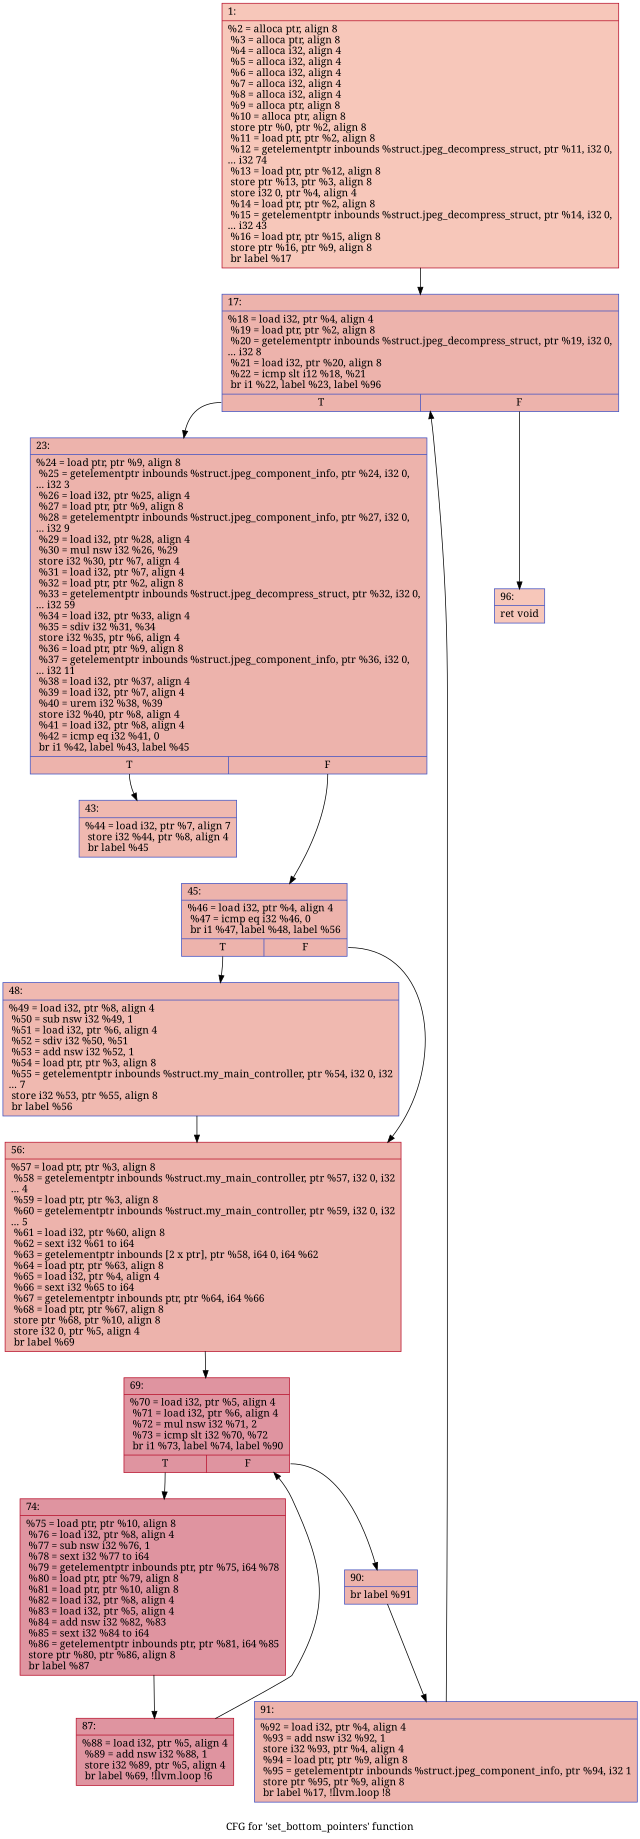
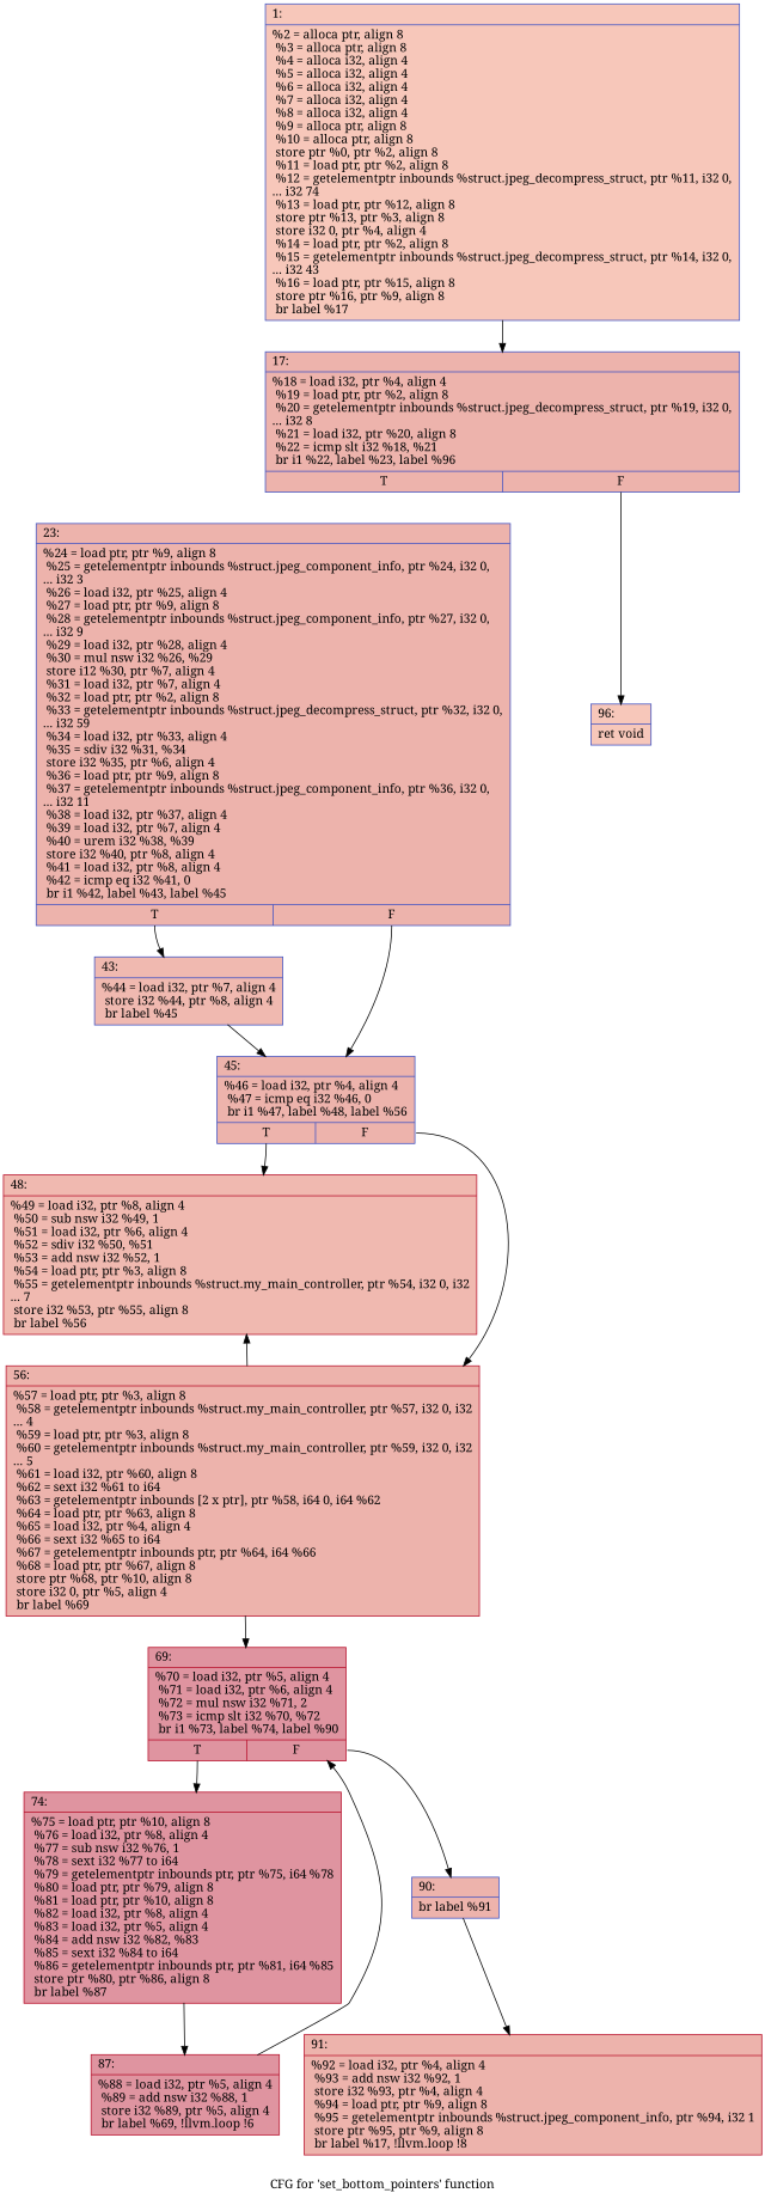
  digraph {
    fontname="Noto Serif"
    label="CFG for 'set_bottom_pointers' function"
    node [color="#3d50c3ff" fillcolor="#d6524470" fontname="Noto Serif" shape=record style=filled]
    edge [fontname="Noto Serif"]
-   n1 [color="#b70d28ff" fillcolor="#ec7f6370" label="{1:\l|  %2 = alloca ptr, align 8\l  %3 = alloca ptr, align 8\l  %4 = alloca i32, align 4\l  %5 = alloca i32, align 4\l  %6 = alloca i32, align 4\l  %7 = alloca i32, align 4\l  %8 = alloca i32, align 4\l  %9 = alloca ptr, align 8\l  %10 = alloca ptr, align 8\l  store ptr %0, ptr %2, align 8\l  %11 = load ptr, ptr %2, align 8\l  %12 = getelementptr inbounds %struct.jpeg_decompress_struct, ptr %11, i32 0,\l... i32 74\l  %13 = load ptr, ptr %12, align 8\l  store ptr %13, ptr %3, align 8\l  store i32 0, ptr %4, align 4\l  %14 = load ptr, ptr %2, align 8\l  %15 = getelementptr inbounds %struct.jpeg_decompress_struct, ptr %14, i32 0,\l... i32 43\l  %16 = load ptr, ptr %15, align 8\l  store ptr %16, ptr %9, align 8\l  br label %17\l}"]
-   n2 [label="{17:\l|  %18 = load i32, ptr %4, align 4\l  %19 = load ptr, ptr %2, align 8\l  %20 = getelementptr inbounds %struct.jpeg_decompress_struct, ptr %19, i32 0,\l... i32 8\l  %21 = load i32, ptr %20, align 8\l  %22 = icmp slt i12 %18, %21\l  br i1 %22, label %23, label %96\l|{<s0>T|<s1>F}}"]
-   n3 [label="{23:\l|  %24 = load ptr, ptr %9, align 8\l  %25 = getelementptr inbounds %struct.jpeg_component_info, ptr %24, i32 0,\l... i32 3\l  %26 = load i32, ptr %25, align 4\l  %27 = load ptr, ptr %9, align 8\l  %28 = getelementptr inbounds %struct.jpeg_component_info, ptr %27, i32 0,\l... i32 9\l  %29 = load i32, ptr %28, align 4\l  %30 = mul nsw i32 %26, %29\l  store i32 %30, ptr %7, align 4\l  %31 = load i32, ptr %7, align 4\l  %32 = load ptr, ptr %2, align 8\l  %33 = getelementptr inbounds %struct.jpeg_decompress_struct, ptr %32, i32 0,\l... i32 59\l  %34 = load i32, ptr %33, align 4\l  %35 = sdiv i32 %31, %34\l  store i32 %35, ptr %6, align 4\l  %36 = load ptr, ptr %9, align 8\l  %37 = getelementptr inbounds %struct.jpeg_component_info, ptr %36, i32 0,\l... i32 11\l  %38 = load i32, ptr %37, align 4\l  %39 = load i32, ptr %7, align 4\l  %40 = urem i32 %38, %39\l  store i32 %40, ptr %8, align 4\l  %41 = load i32, ptr %8, align 4\l  %42 = icmp eq i32 %41, 0\l  br i1 %42, label %43, label %45\l|{<s0>T|<s1>F}}"]
+   n1 [fillcolor="#ec7f6370" label="{1:\l|  %2 = alloca ptr, align 8\l  %3 = alloca ptr, align 8\l  %4 = alloca i32, align 4\l  %5 = alloca i32, align 4\l  %6 = alloca i32, align 4\l  %7 = alloca i32, align 4\l  %8 = alloca i32, align 4\l  %9 = alloca ptr, align 8\l  %10 = alloca ptr, align 8\l  store ptr %0, ptr %2, align 8\l  %11 = load ptr, ptr %2, align 8\l  %12 = getelementptr inbounds %struct.jpeg_decompress_struct, ptr %11, i32 0,\l... i32 74\l  %13 = load ptr, ptr %12, align 8\l  store ptr %13, ptr %3, align 8\l  store i32 0, ptr %4, align 4\l  %14 = load ptr, ptr %2, align 8\l  %15 = getelementptr inbounds %struct.jpeg_decompress_struct, ptr %14, i32 0,\l... i32 43\l  %16 = load ptr, ptr %15, align 8\l  store ptr %16, ptr %9, align 8\l  br label %17\l}"]
+   n2 [label="{17:\l|  %18 = load i32, ptr %4, align 4\l  %19 = load ptr, ptr %2, align 8\l  %20 = getelementptr inbounds %struct.jpeg_decompress_struct, ptr %19, i32 0,\l... i32 8\l  %21 = load i32, ptr %20, align 8\l  %22 = icmp slt i32 %18, %21\l  br i1 %22, label %23, label %96\l|{<s0>T|<s1>F}}"]
+   n3 [label="{23:\l|  %24 = load ptr, ptr %9, align 8\l  %25 = getelementptr inbounds %struct.jpeg_component_info, ptr %24, i32 0,\l... i32 3\l  %26 = load i32, ptr %25, align 4\l  %27 = load ptr, ptr %9, align 8\l  %28 = getelementptr inbounds %struct.jpeg_component_info, ptr %27, i32 0,\l... i32 9\l  %29 = load i32, ptr %28, align 4\l  %30 = mul nsw i32 %26, %29\l  store i12 %30, ptr %7, align 4\l  %31 = load i32, ptr %7, align 4\l  %32 = load ptr, ptr %2, align 8\l  %33 = getelementptr inbounds %struct.jpeg_decompress_struct, ptr %32, i32 0,\l... i32 59\l  %34 = load i32, ptr %33, align 4\l  %35 = sdiv i32 %31, %34\l  store i32 %35, ptr %6, align 4\l  %36 = load ptr, ptr %9, align 8\l  %37 = getelementptr inbounds %struct.jpeg_component_info, ptr %36, i32 0,\l... i32 11\l  %38 = load i32, ptr %37, align 4\l  %39 = load i32, ptr %7, align 4\l  %40 = urem i32 %38, %39\l  store i32 %40, ptr %8, align 4\l  %41 = load i32, ptr %8, align 4\l  %42 = icmp eq i32 %41, 0\l  br i1 %42, label %43, label %45\l|{<s0>T|<s1>F}}"]
    n4 [fillcolor="#ec7f6370" label="{96:\l|  ret void\l}"]
-   n5 [fillcolor="#de614d70" label="{43:\l|  %44 = load i32, ptr %7, align 7\l  store i32 %44, ptr %8, align 4\l  br label %45\l}"]
+   n5 [fillcolor="#de614d70" label="{43:\l|  %44 = load i32, ptr %7, align 4\l  store i32 %44, ptr %8, align 4\l  br label %45\l}"]
    n6 [label="{45:\l|  %46 = load i32, ptr %4, align 4\l  %47 = icmp eq i32 %46, 0\l  br i1 %47, label %48, label %56\l|{<s0>T|<s1>F}}"]
-   n7 [fillcolor="#de614d70" label="{48:\l|  %49 = load i32, ptr %8, align 4\l  %50 = sub nsw i32 %49, 1\l  %51 = load i32, ptr %6, align 4\l  %52 = sdiv i32 %50, %51\l  %53 = add nsw i32 %52, 1\l  %54 = load ptr, ptr %3, align 8\l  %55 = getelementptr inbounds %struct.my_main_controller, ptr %54, i32 0, i32\l... 7\l  store i32 %53, ptr %55, align 8\l  br label %56\l}"]
+   n7 [color="#b70d28ff" fillcolor="#de614d70" label="{48:\l|  %49 = load i32, ptr %8, align 4\l  %50 = sub nsw i32 %49, 1\l  %51 = load i32, ptr %6, align 4\l  %52 = sdiv i32 %50, %51\l  %53 = add nsw i32 %52, 1\l  %54 = load ptr, ptr %3, align 8\l  %55 = getelementptr inbounds %struct.my_main_controller, ptr %54, i32 0, i32\l... 7\l  store i32 %53, ptr %55, align 8\l  br label %56\l}"]
    n8 [color="#b70d28ff" label="{56:\l|  %57 = load ptr, ptr %3, align 8\l  %58 = getelementptr inbounds %struct.my_main_controller, ptr %57, i32 0, i32\l... 4\l  %59 = load ptr, ptr %3, align 8\l  %60 = getelementptr inbounds %struct.my_main_controller, ptr %59, i32 0, i32\l... 5\l  %61 = load i32, ptr %60, align 8\l  %62 = sext i32 %61 to i64\l  %63 = getelementptr inbounds [2 x ptr], ptr %58, i64 0, i64 %62\l  %64 = load ptr, ptr %63, align 8\l  %65 = load i32, ptr %4, align 4\l  %66 = sext i32 %65 to i64\l  %67 = getelementptr inbounds ptr, ptr %64, i64 %66\l  %68 = load ptr, ptr %67, align 8\l  store ptr %68, ptr %10, align 8\l  store i32 0, ptr %5, align 4\l  br label %69\l}"]
    n9 [color="#b70d28ff" fillcolor="#b70d2870" label="{69:\l|  %70 = load i32, ptr %5, align 4\l  %71 = load i32, ptr %6, align 4\l  %72 = mul nsw i32 %71, 2\l  %73 = icmp slt i32 %70, %72\l  br i1 %73, label %74, label %90\l|{<s0>T|<s1>F}}"]
    n10 [color="#b70d28ff" fillcolor="#b70d2870" label="{74:\l|  %75 = load ptr, ptr %10, align 8\l  %76 = load i32, ptr %8, align 4\l  %77 = sub nsw i32 %76, 1\l  %78 = sext i32 %77 to i64\l  %79 = getelementptr inbounds ptr, ptr %75, i64 %78\l  %80 = load ptr, ptr %79, align 8\l  %81 = load ptr, ptr %10, align 8\l  %82 = load i32, ptr %8, align 4\l  %83 = load i32, ptr %5, align 4\l  %84 = add nsw i32 %82, %83\l  %85 = sext i32 %84 to i64\l  %86 = getelementptr inbounds ptr, ptr %81, i64 %85\l  store ptr %80, ptr %86, align 8\l  br label %87\l}"]
    n11 [label="{90:\l|  br label %91\l}"]
    n12 [color="#b70d28ff" fillcolor="#b70d2870" label="{87:\l|  %88 = load i32, ptr %5, align 4\l  %89 = add nsw i32 %88, 1\l  store i32 %89, ptr %5, align 4\l  br label %69, !llvm.loop !6\l}"]
-   n13 [label="{91:\l|  %92 = load i32, ptr %4, align 4\l  %93 = add nsw i32 %92, 1\l  store i32 %93, ptr %4, align 4\l  %94 = load ptr, ptr %9, align 8\l  %95 = getelementptr inbounds %struct.jpeg_component_info, ptr %94, i32 1\l  store ptr %95, ptr %9, align 8\l  br label %17, !llvm.loop !8\l}"]
+   n13 [color="#b70d28ff" label="{91:\l|  %92 = load i32, ptr %4, align 4\l  %93 = add nsw i32 %92, 1\l  store i32 %93, ptr %4, align 4\l  %94 = load ptr, ptr %9, align 8\l  %95 = getelementptr inbounds %struct.jpeg_component_info, ptr %94, i32 1\l  store ptr %95, ptr %9, align 8\l  br label %17, !llvm.loop !8\l}"]
    n1 -> n2
-   n2 -> n3 [tailport=s0]
    n2 -> n4 [tailport=s1]
    n3 -> n5 [tailport=s0]
    n3 -> n6 [tailport=s1]
+   n5 -> n6
    n6 -> n7 [tailport=s0]
    n6 -> n8 [tailport=s1]
-   n7 -> n8
+   n8 -> n7
    n8 -> n9
    n9 -> n10 [tailport=s0]
    n9 -> n11 [tailport=s1]
    n10 -> n12
    n11 -> n13
    n12 -> n9
-   n13 -> n2
  }
